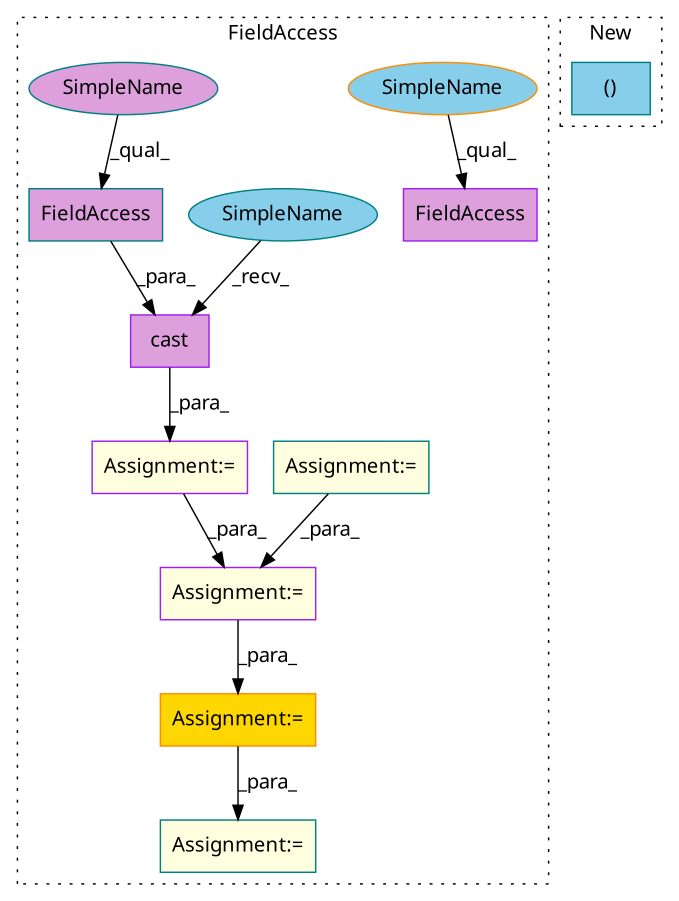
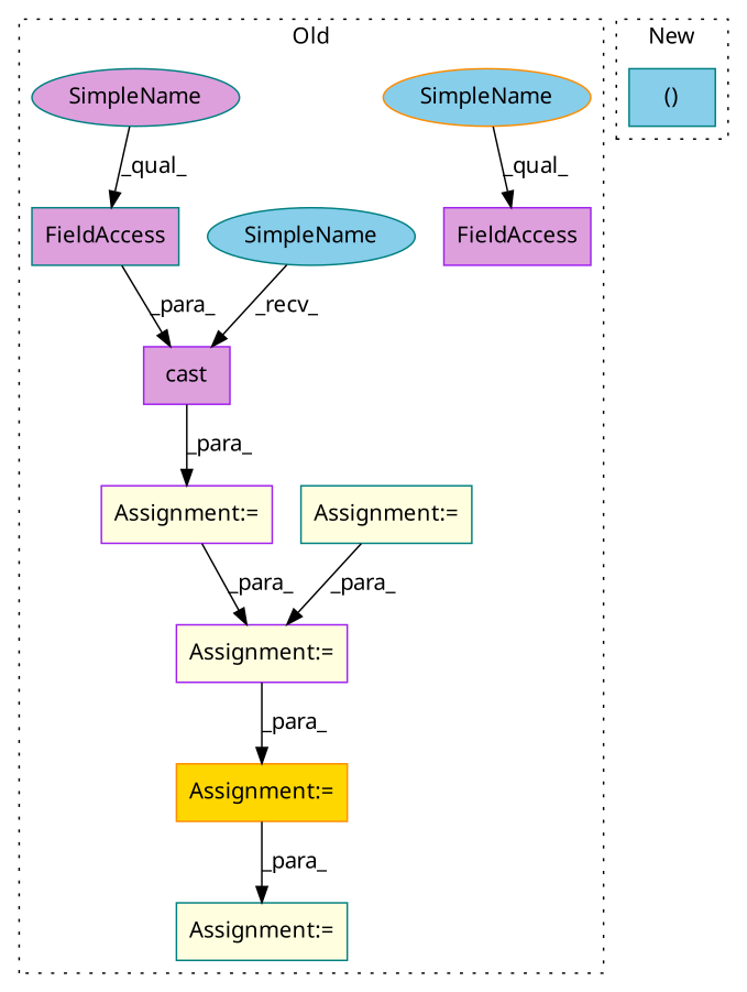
  digraph {
    fontname="Noto Sans"
    node [a=7 l=1 s=1458 shape=box style=filled fillcolor=plum color=teal fontname="Noto Sans"]
    edge [fontname="Noto Sans"]
    n1 [a=32 l="5,1" label=cast s="1413,1476" color=purple]
    n2 [label="Assignment:=" s=1663 fillcolor=lightyellow]
    n3 [a=22 l=18 label=FieldAccess]
    n4 [a=22 l=15 label=FieldAccess s=1418 color=purple]
    n5 [label="Assignment:=" s=1401 fillcolor=lightyellow color=purple]
    n6 [l=10 label="Assignment:=" s=1121 fillcolor=lightyellow]
    n7 [label="Assignment:=" s=1632 fillcolor=gold color=darkorange]
    n8 [label="Assignment:=" s=1489 fillcolor=lightyellow color=purple]
    n9 [a=42 l=10 label=SimpleName s=1418 shape=ellipse fillcolor=skyblue color=darkorange]
    n10 [a=42 l=10 label=SimpleName s=1402 shape=ellipse fillcolor=skyblue]
    n11 [a=42 l=10 label=SimpleName shape=ellipse]
    n12 [a=106 l=54 label="()" s=1444 fillcolor=skyblue]
    subgraph cluster_1 {
-     label=FieldAccess
+     label=Old
      style=dotted
      n1
      n2
      n3
      n4
      n5
      n6
      n7
      n8
      n9
      n10
      n11
    }
    subgraph cluster_2 {
      label=New
      style=dotted
      n12
    }
    n1 -> n5 [label=_para_]
    n3 -> n1 [label=_para_]
    n5 -> n8 [label=_para_]
    n6 -> n8 [label=_para_]
    n7 -> n2 [label=_para_]
    n8 -> n7 [label=_para_]
    n9 -> n4 [label=_qual_]
    n10 -> n1 [label=_recv_]
    n11 -> n3 [label=_qual_]
  }
